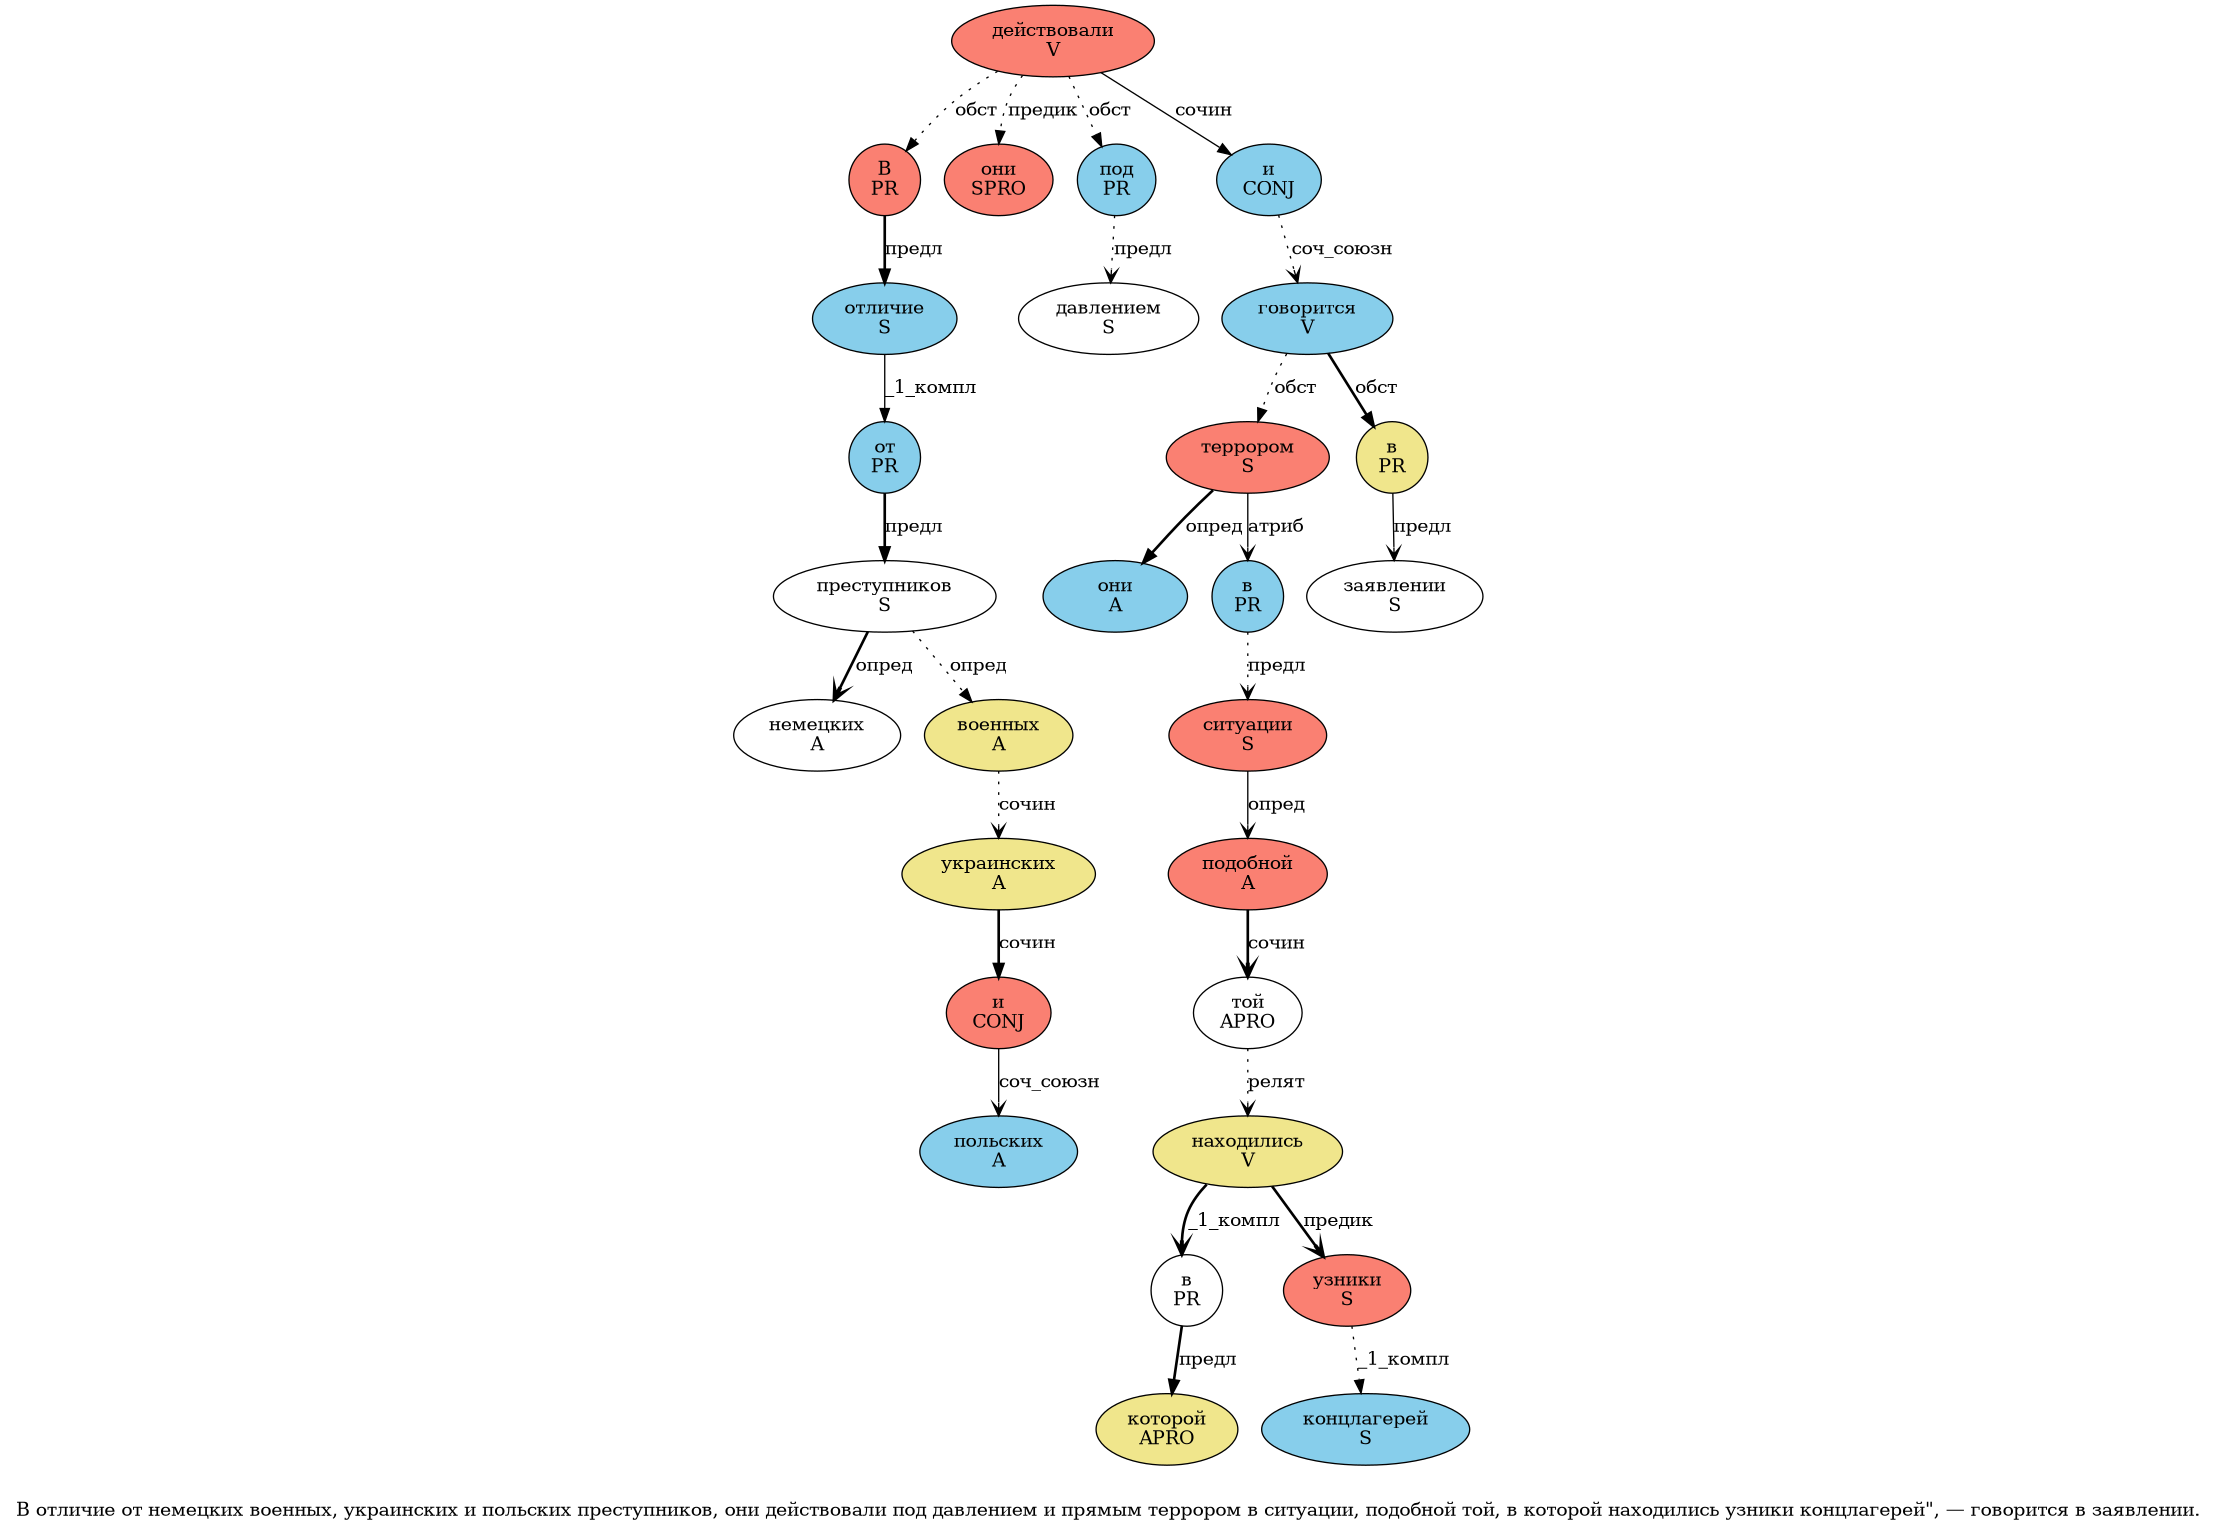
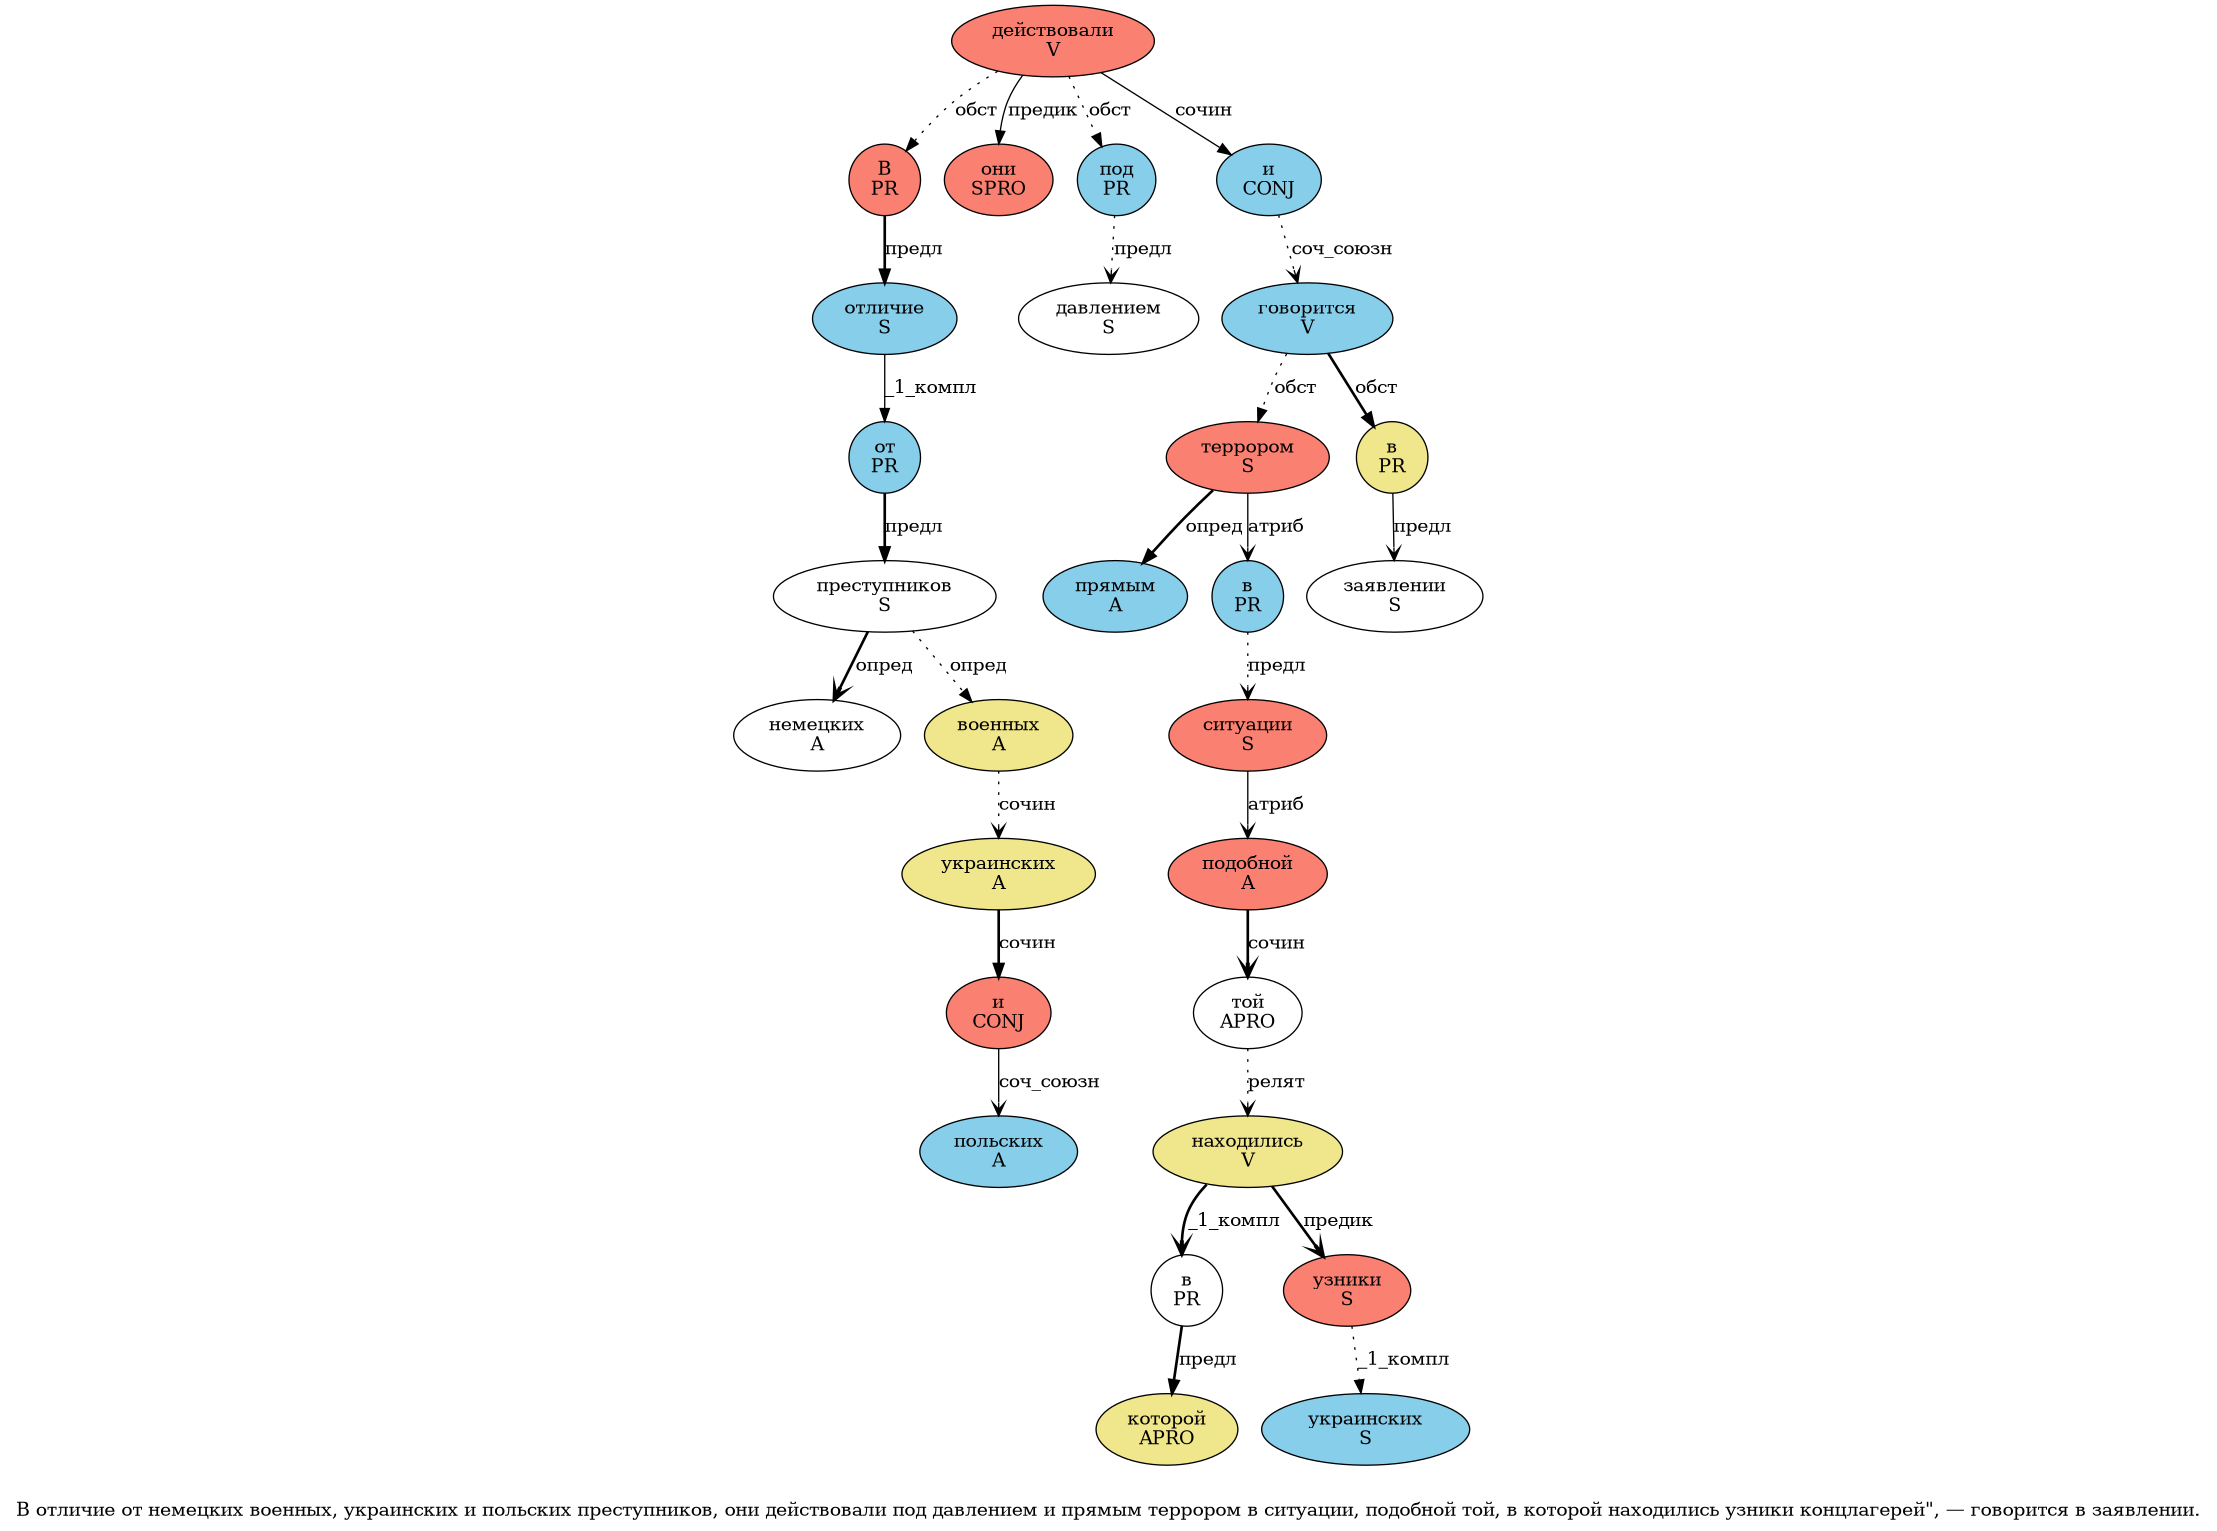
  digraph {
    label="В отличие от немецких военных, украинских и польских преступников, они действовали под давлением и прямым террором в ситуации, подобной той, в которой находились узники концлагерей\", — говорится в заявлении."
    node [fillcolor=skyblue penwidth=1 shape=ellipse style=filled]
    edge [arrowhead=normal style=dotted]
    n1 [fillcolor=salmon label="В\nPR"]
    n2 [label="отличие\nS"]
    n3 [label="от\nPR"]
    n4 [fillcolor=white label="преступников\nS"]
    n5 [fillcolor=white label="немецких\nA"]
    n6 [fillcolor=khaki label="военных\nA"]
    n7 [fillcolor=khaki label="украинских\nA"]
    n8 [fillcolor=salmon label="и\nCONJ"]
    n9 [label="польских\nA"]
    n10 [fillcolor=salmon label="они\nSPRO"]
    n11 [fillcolor=salmon label="действовали\nV"]
    n12 [label="под\nPR"]
    n13 [label="и\nCONJ"]
    n14 [fillcolor=white label="давлением\nS"]
    n15 [label="говорится\nV"]
    n16 [fillcolor=salmon label="террором\nS"]
    n17 [fillcolor=khaki label="в\nPR"]
-   n18 [label="они\nA"]
+   n18 [label="прямым\nA"]
    n19 [label="в\nPR"]
    n20 [fillcolor=salmon label="ситуации\nS"]
    n21 [fillcolor=salmon label="подобной\nA"]
    n22 [fillcolor=white label="той\nAPRO"]
    n23 [fillcolor=khaki label="находились\nV"]
    n24 [fillcolor=white label="в\nPR"]
    n25 [fillcolor=salmon label="узники\nS"]
    n26 [fillcolor=khaki label="которой\nAPRO"]
-   n27 [label="концлагерей\nS"]
+   n27 [label="украинских\nS"]
    n28 [fillcolor=white label="заявлении\nS"]
    n1 -> n2 [label="предл" style=bold]
    n2 -> n3 [label="_1_компл" style=solid]
    n3 -> n4 [label="предл" style=bold]
    n4 -> n5 [arrowhead=vee label="опред" style=bold]
    n4 -> n6 [label="опред"]
    n6 -> n7 [arrowhead=vee label="сочин"]
    n7 -> n8 [label="сочин" style=bold]
    n8 -> n9 [arrowhead=vee label="соч_союзн" style=solid]
    n11 -> n1 [label="обст"]
-   n11 -> n10 [label="предик"]
+   n11 -> n10 [label="предик" style=solid]
    n11 -> n12 [label="обст"]
    n11 -> n13 [label="сочин" style=solid]
    n12 -> n14 [arrowhead=vee label="предл"]
    n13 -> n15 [arrowhead=vee label="соч_союзн"]
    n15 -> n16 [label="обст"]
    n15 -> n17 [label="обст" style=bold]
    n16 -> n18 [label="опред" style=bold]
    n16 -> n19 [arrowhead=vee label="атриб" style=solid]
    n17 -> n28 [arrowhead=vee label="предл" style=solid]
    n19 -> n20 [arrowhead=vee label="предл"]
-   n20 -> n21 [arrowhead=vee label="опред" style=solid]
+   n20 -> n21 [arrowhead=vee label="атриб" style=solid]
    n21 -> n22 [arrowhead=vee label="сочин" style=bold]
    n22 -> n23 [arrowhead=vee label="релят"]
    n23 -> n24 [arrowhead=vee label="_1_компл" style=bold]
    n23 -> n25 [arrowhead=vee label="предик" style=bold]
    n24 -> n26 [label="предл" style=bold]
    n25 -> n27 [label="_1_компл"]
  }
